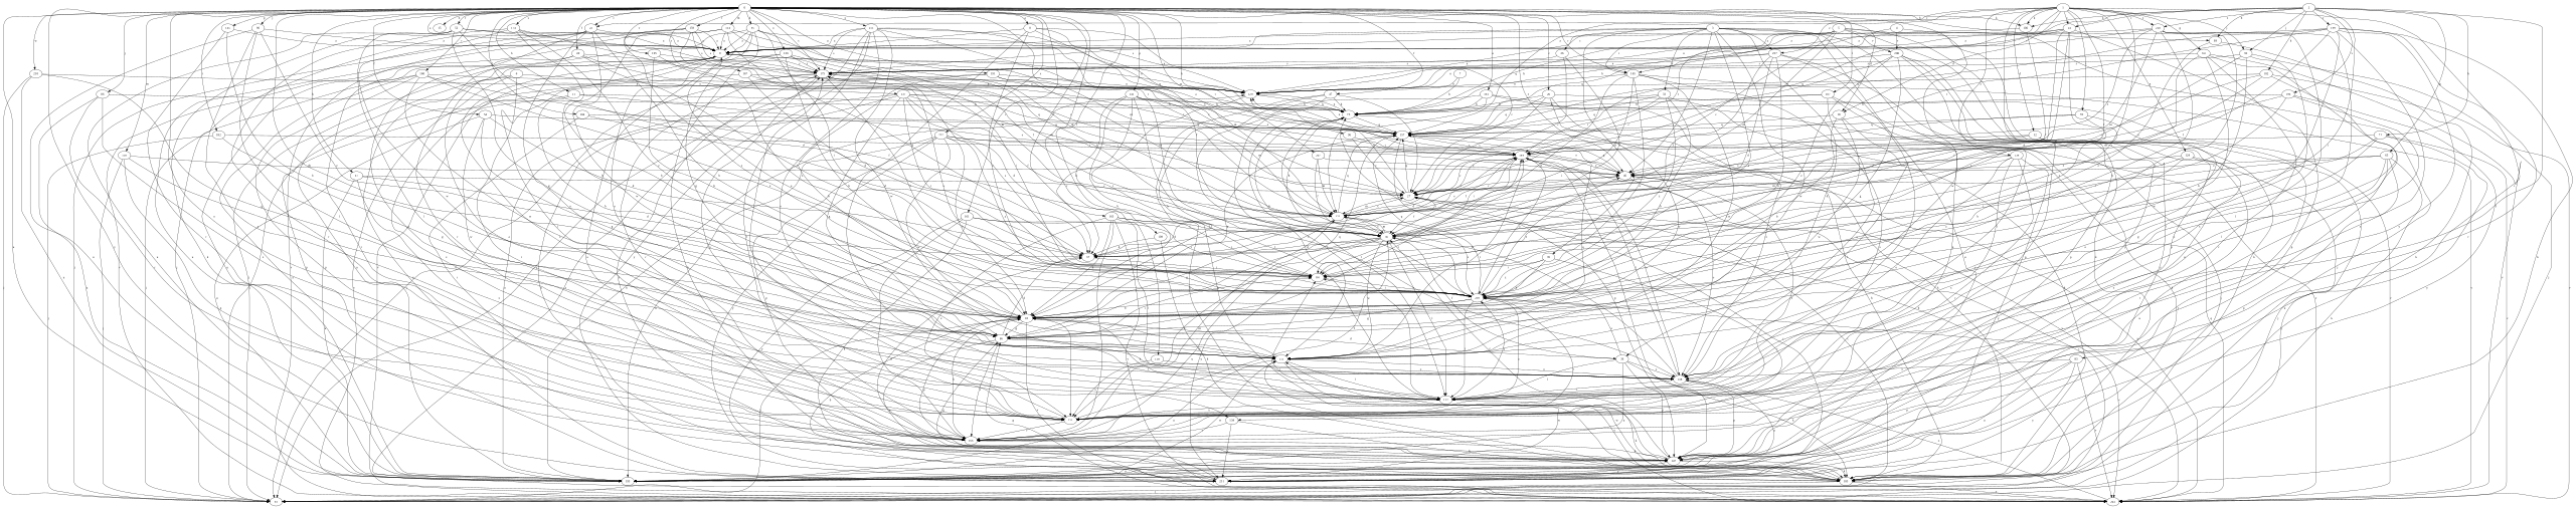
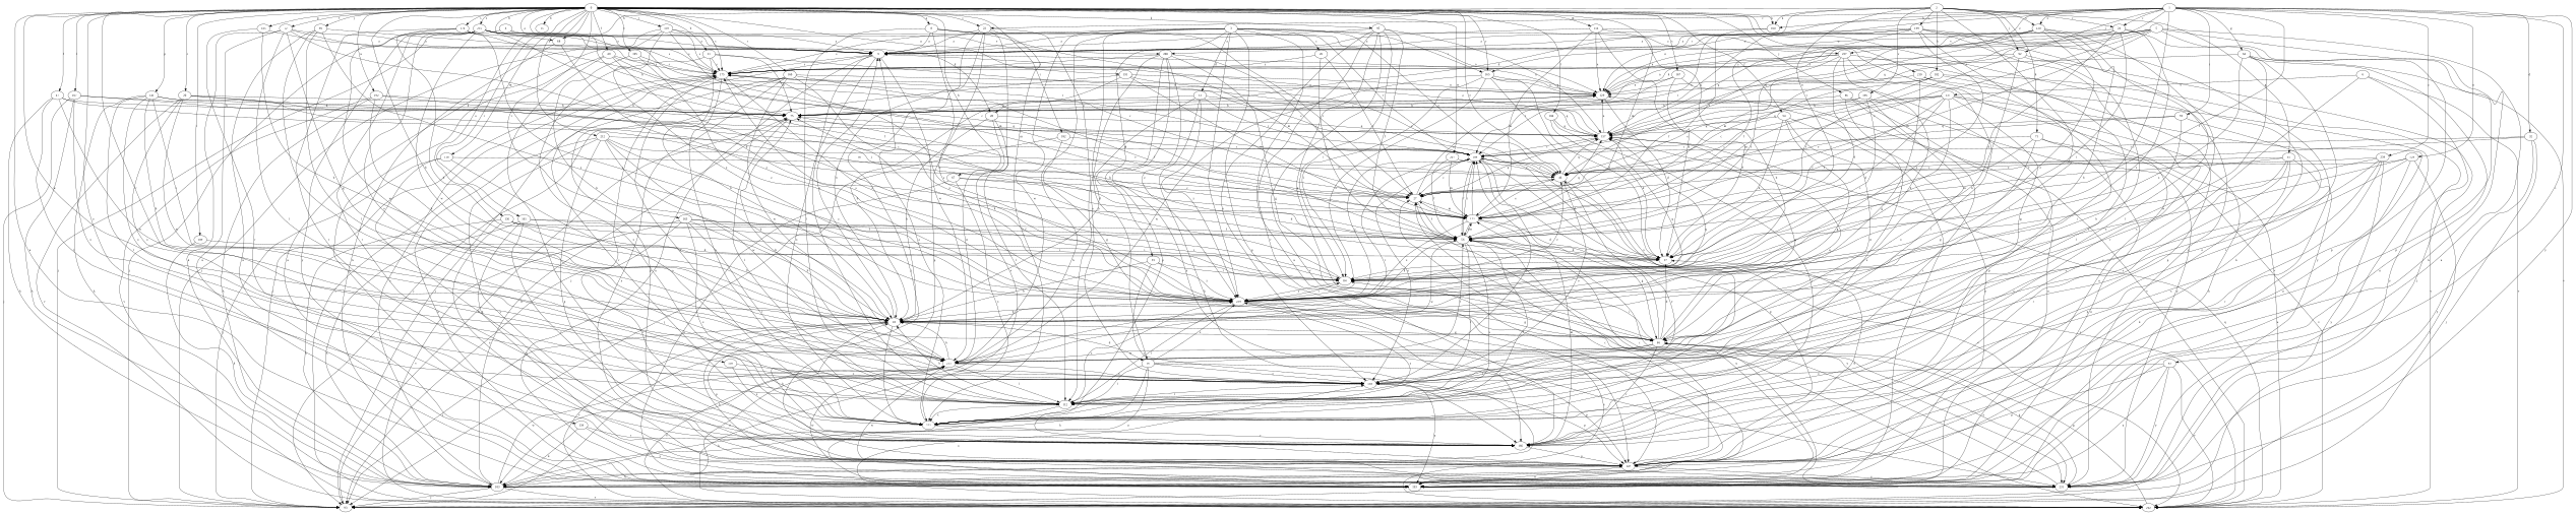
  strict digraph {
    fontname="Liberation Serif"
    node [fontname="Liberation Serif"]
    edge [fontname="Liberation Serif"]
    0
    8
    9
    11
    15
    18
    20
    22
    28
    46
    47
    49
    52
    54
    67
    68
    86
    90
    95
-   96
    100
    104
    107
    109
    114
    118
    121
    134
    136
    141
    145
    158
    159
    160
    161
    163
    165
    167
    174
    175
    182
    191
    192
    193
    195
    207
    210
    211
    212
    215
    231
    129
    112
    239
    27
    93
    221
    75
    157
    36
    147
    202
    66
    138
    103
    84
    166
    37
    56
    184
    1
    24
    32
    64
    78
    83
    92
    124
    220
    234
    237
    2
    65
    71
    102
    196
    199
    3
    26
    33
    35
    4
    200
    5
    6
    137
-   7
    0 -> 8 [label=a]
    0 -> 9 [label=a]
    0 -> 11 [label=b]
    0 -> 15 [label=b]
    0 -> 18 [label=b]
    0 -> 20 [label=c]
    0 -> 22 [label=c]
    0 -> 28 [label=d]
    0 -> 46 [label=e]
    0 -> 47 [label=f]
    0 -> 49 [label=f]
    0 -> 52 [label=f]
    0 -> 54 [label=f]
    0 -> 67 [label=h]
    0 -> 68 [label=h]
    0 -> 86 [label=j]
    0 -> 90 [label=j]
    0 -> 95 [label=k]
-   0 -> 96 [label=k]
    0 -> 100 [label=k]
    0 -> 104 [label=l]
    0 -> 107 [label=l]
    0 -> 109 [label=l]
    0 -> 114 [label=m]
    0 -> 118 [label=m]
    0 -> 121 [label=m]
    0 -> 134 [label=o]
    0 -> 136 [label=o]
    0 -> 141 [label=p]
    0 -> 145 [label=p]
    0 -> 158 [label=r]
    0 -> 159 [label=r]
    0 -> 160 [label=r]
    0 -> 161 [label=r]
    0 -> 163 [label=r]
    0 -> 165 [label=r]
    0 -> 167 [label=s]
    0 -> 174 [label=s]
    0 -> 175 [label=s]
    0 -> 182 [label=t]
    0 -> 191 [label=u]
    0 -> 192 [label=u]
    0 -> 193 [label=u]
    0 -> 195 [label=v]
    0 -> 207 [label=w]
    0 -> 210 [label=w]
    0 -> 211 [label=w]
    0 -> 212 [label=x]
    0 -> 215 [label=x]
    0 -> 231 [label=y]
    8 -> 9 [label=a]
    8 -> 121 [label=m]
    8 -> 129 [label=n]
    8 -> 112 [label=l]
    8 -> 239 [label=z]
    8 -> 27 [label=c]
    9 -> 175 [label=s]
    9 -> 193 [label=u]
    9 -> 129 [label=n]
    9 -> 112 [label=l]
    9 -> 93 [label=j]
    9 -> 221 [label=x]
    11 -> 18 [label=b]
    11 -> 46 [label=e]
    11 -> 221 [label=x]
    11 -> 75 [label=h]
    18 -> 9 [label=a]
    18 -> 93 [label=j]
    18 -> 221 [label=x]
    18 -> 157 [label=q]
    18 -> 36 [label=d]
    18 -> 147 [label=p]
    18 -> 202 [label=v]
    18 -> 66 [label=g]
    20 -> 211 [label=w]
    20 -> 27 [label=c]
    20 -> 75 [label=h]
    20 -> 157 [label=q]
    20 -> 202 [label=v]
    20 -> 138 [label=o]
    22 -> 9 [label=a]
    22 -> 18 [label=b]
    22 -> 211 [label=w]
    22 -> 93 [label=j]
    22 -> 221 [label=x]
    22 -> 202 [label=v]
    22 -> 138 [label=o]
    28 -> 18 [label=b]
    28 -> 211 [label=w]
    28 -> 112 [label=l]
    28 -> 157 [label=q]
    46 -> 27 [label=c]
    46 -> 157 [label=q]
    46 -> 202 [label=v]
    46 -> 138 [label=o]
    47 -> 211 [label=w]
    47 -> 112 [label=l]
    47 -> 27 [label=c]
    47 -> 75 [label=h]
    47 -> 103 [label=k]
    49 -> 121 [label=m]
    49 -> 175 [label=s]
    49 -> 193 [label=u]
    49 -> 84 [label=i]
    49 -> 166 [label=r]
    52 -> 9 [label=a]
    52 -> 175 [label=s]
    52 -> 193 [label=u]
    52 -> 112 [label=l]
    52 -> 66 [label=g]
    52 -> 103 [label=k]
    52 -> 37 [label=d]
    54 -> 193 [label=u]
    54 -> 211 [label=w]
    54 -> 157 [label=q]
    54 -> 66 [label=g]
    54 -> 37 [label=d]
    67 -> 193 [label=u]
    67 -> 27 [label=c]
    67 -> 221 [label=x]
    67 -> 37 [label=d]
    68 -> 239 [label=z]
    68 -> 103 [label=k]
    86 -> 193 [label=u]
    86 -> 221 [label=x]
    86 -> 75 [label=h]
    86 -> 166 [label=r]
    90 -> 9 [label=a]
    90 -> 193 [label=u]
    90 -> 112 [label=l]
    90 -> 239 [label=z]
    90 -> 221 [label=x]
    95 -> 9 [label=a]
    95 -> 157 [label=q]
    95 -> 202 [label=v]
    95 -> 66 [label=g]
    95 -> 138 [label=o]
    95 -> 84 [label=i]
    95 -> 166 [label=r]
    95 -> 56 [label=f]
-   96 -> 27 [label=c]
-   96 -> 184 [label=t]
    100 -> 9 [label=a]
    100 -> 56 [label=f]
    104 -> 157 [label=q]
    104 -> 166 [label=r]
    104 -> 37 [label=d]
    107 -> 93 [label=j]
    107 -> 75 [label=h]
    107 -> 138 [label=o]
    107 -> 103 [label=k]
    107 -> 184 [label=t]
    109 -> 103 [label=k]
    109 -> 37 [label=d]
    114 -> 9 [label=a]
    114 -> 18 [label=b]
    114 -> 121 [label=m]
    114 -> 129 [label=n]
    114 -> 202 [label=v]
    114 -> 37 [label=d]
    118 -> 46 [label=e]
    118 -> 93 [label=j]
    118 -> 147 [label=p]
    118 -> 138 [label=o]
    121 -> 46 [label=e]
    121 -> 239 [label=z]
    121 -> 27 [label=c]
    121 -> 157 [label=q]
    121 -> 66 [label=g]
    121 -> 37 [label=d]
    121 -> 56 [label=f]
    121 -> 184 [label=t]
    134 -> 231 [label=y]
    134 -> 103 [label=k]
    134 -> 166 [label=r]
    136 -> 18 [label=b]
-   136 -> 175 [label=s]
+   11 -> 175 [label=s]
    136 -> 147 [label=a]
    136 -> 103 [label=k]
    136 -> 84 [label=i]
    136 -> 56 [label=f]
    141 -> 18 [label=b]
    141 -> 121 [label=m]
    141 -> 112 [label=l]
    141 -> 75 [label=h]
    141 -> 138 [label=o]
    141 -> 103 [label=k]
    141 -> 84 [label=i]
    145 -> 9 [label=a]
    145 -> 18 [label=b]
    145 -> 166 [label=r]
    158 -> 221 [label=x]
    158 -> 138 [label=o]
    159 -> 9 [label=a]
    159 -> 121 [label=m]
    159 -> 175 [label=s]
    159 -> 193 [label=u]
    159 -> 239 [label=z]
    159 -> 93 [label=j]
    159 -> 184 [label=t]
    160 -> 211 [label=w]
    160 -> 231 [label=y]
    160 -> 129 [label=n]
    160 -> 239 [label=z]
    160 -> 93 [label=j]
    160 -> 147 [label=p]
    160 -> 56 [label=f]
    161 -> 231 [label=y]
    161 -> 103 [label=k]
    161 -> 84 [label=i]
    161 -> 166 [label=r]
    161 -> 56 [label=f]
    163 -> 18 [label=b]
    163 -> 112 [label=l]
    163 -> 221 [label=x]
    163 -> 202 [label=v]
    163 -> 84 [label=i]
    163 -> 166 [label=r]
    163 -> 56 [label=f]
    165 -> 211 [label=w]
    165 -> 129 [label=n]
    165 -> 239 [label=z]
    165 -> 221 [label=x]
    165 -> 202 [label=v]
    165 -> 84 [label=i]
    165 -> 37 [label=d]
    167 -> 129 [label=n]
    167 -> 147 [label=p]
    167 -> 37 [label=d]
    167 -> 184 [label=t]
    174 -> 9 [label=a]
    174 -> 18 [label=b]
    174 -> 211 [label=w]
    174 -> 239 [label=z]
    174 -> 27 [label=c]
    174 -> 166 [label=r]
    175 -> 129 [label=n]
    175 -> 239 [label=z]
    175 -> 93 [label=j]
    175 -> 221 [label=x]
    175 -> 166 [label=r]
    182 -> 93 [label=j]
    182 -> 66 [label=g]
    182 -> 184 [label=t]
    191 -> 18 [label=b]
    191 -> 46 [label=e]
    191 -> 121 [label=m]
    191 -> 129 [label=n]
    191 -> 93 [label=j]
    192 -> 18 [label=b]
    192 -> 121 [label=j]
    192 -> 75 [label=h]
    192 -> 202 [label=v]
    192 -> 103 [label=k]
    193 -> 211 [label=w]
    193 -> 129 [label=n]
    195 -> 18 [label=b]
    195 -> 175 [label=s]
    195 -> 239 [label=z]
    207 -> 46 [label=e]
    207 -> 121 [label=m]
    207 -> 56 [label=f]
    210 -> 193 [label=u]
    210 -> 129 [label=n]
    210 -> 93 [label=j]
    210 -> 66 [label=g]
    211 -> 18 [label=b]
    211 -> 193 [label=u]
    211 -> 112 [label=l]
    211 -> 157 [label=q]
    211 -> 202 [label=v]
    211 -> 138 [label=o]
    211 -> 184 [label=t]
    212 -> 18 [label=b]
    212 -> 46 [label=e]
    212 -> 193 [label=u]
    212 -> 211 [label=w]
    212 -> 231 [label=y]
    212 -> 239 [label=z]
    212 -> 147 [label=p]
    212 -> 184 [label=t]
    215 -> 9 [label=a]
    215 -> 175 [label=s]
    215 -> 211 [label=w]
    215 -> 231 [label=y]
    215 -> 27 [label=c]
    215 -> 93 [label=j]
    215 -> 138 [label=o]
    215 -> 166 [label=r]
    215 -> 56 [label=f]
    215 -> 184 [label=t]
    231 -> 18 [label=b]
    231 -> 211 [label=w]
    231 -> 27 [label=c]
    231 -> 66 [label=g]
    129 -> 75 [label=h]
    129 -> 37 [label=d]
    112 -> 18 [label=b]
    112 -> 239 [label=z]
    112 -> 221 [label=x]
    112 -> 103 [label=k]
    239 -> 18 [label=b]
    239 -> 46 [label=e]
    239 -> 175 [label=s]
    239 -> 112 [label=l]
    239 -> 75 [label=h]
    239 -> 157 [label=q]
    239 -> 202 [label=v]
    239 -> 66 [label=g]
    239 -> 84 [label=i]
    239 -> 166 [label=r]
    239 -> 56 [label=f]
    27 -> 121 [label=m]
    27 -> 129 [label=n]
    27 -> 157 [label=q]
    27 -> 56 [label=f]
    93 -> 27 [label=c]
    93 -> 75 [label=h]
    221 -> 9 [label=a]
    221 -> 46 [label=e]
    221 -> 175 [label=s]
-   239 -> 221 [label=z]
+   221 -> 239 [label=z]
    221 -> 166 [label=r]
    221 -> 56 [label=f]
    75 -> 129 [label=n]
    75 -> 112 [label=l]
    75 -> 157 [label=q]
    157 -> 9 [label=a]
    157 -> 175 [label=s]
    157 -> 129 [label=n]
-   157 -> 147 [label=p]
+   9 -> 147 [label=p]
    157 -> 184 [label=t]
    36 -> 193 [label=u]
    36 -> 112 [label=l]
    36 -> 239 [label=z]
    36 -> 147 [label=p]
    36 -> 138 [label=o]
    36 -> 103 [label=k]
    36 -> 56 [label=f]
    147 -> 193 [label=u]
    147 -> 231 [label=y]
    147 -> 103 [label=k]
    147 -> 84 [label=i]
    147 -> 37 [label=d]
    147 -> 56 [label=f]
    202 -> 175 [label=s]
    202 -> 157 [label=q]
    202 -> 66 [label=g]
    202 -> 138 [label=o]
    66 -> 211 [label=w]
    66 -> 231 [label=y]
    66 -> 112 [label=l]
    66 -> 157 [label=q]
    66 -> 84 [label=i]
    66 -> 166 [label=r]
    66 -> 37 [label=d]
    66 -> 184 [label=t]
    138 -> 193 [label=u]
    138 -> 112 [label=l]
    138 -> 75 [label=h]
    138 -> 147 [label=p]
    138 -> 184 [label=t]
    103 -> 175 [label=s]
    103 -> 211 [label=w]
    103 -> 27 [label=c]
    103 -> 93 [label=j]
    103 -> 75 [label=h]
    103 -> 202 [label=v]
    84 -> 175 [label=s]
    84 -> 239 [label=z]
    166 -> 18 [label=b]
    166 -> 121 [label=m]
    166 -> 147 [label=p]
    37 -> 84 [label=i]
    37 -> 184 [label=t]
    56 -> 121 [label=m]
    56 -> 193 [label=u]
    56 -> 211 [label=w]
    56 -> 231 [label=y]
    56 -> 112 [label=l]
    56 -> 221 [label=x]
    56 -> 75 [label=h]
    56 -> 37 [label=d]
    56 -> 184 [label=t]
    184 -> 46 [label=e]
    184 -> 239 [label=z]
    184 -> 27 [label=c]
    184 -> 147 [label=p]
    184 -> 202 [label=v]
    184 -> 138 [label=o]
    184 -> 37 [label=d]
    184 -> 56 [label=f]
    1 -> 22 [label=c]
    1 -> 28 [label=d]
    1 -> 100 [label=k]
    1 -> 231 [label=y]
    1 -> 129 [label=n]
    1 -> 157 [label=q]
    1 -> 84 [label=i]
    1 -> 56 [label=f]
    1 -> 24 [label=c]
    1 -> 32 [label=d]
    1 -> 64 [label=g]
    1 -> 78 [label=i]
    1 -> 83 [label=i]
    1 -> 92 [label=j]
    1 -> 124 [label=n]
    1 -> 220 [label=x]
    1 -> 234 [label=z]
    1 -> 237 [label=z]
    24 -> 9 [label=a]
    24 -> 129 [label=n]
    24 -> 239 [label=z]
    24 -> 157 [label=q]
    24 -> 147 [label=p]
    24 -> 84 [label=i]
    24 -> 37 [label=d]
    32 -> 231 [label=y]
    32 -> 27 [label=c]
    32 -> 93 [label=j]
    32 -> 184 [label=t]
    64 -> 175 [label=s]
    64 -> 193 [label=u]
    64 -> 211 [label=w]
    64 -> 239 [label=z]
    64 -> 202 [label=v]
    64 -> 166 [label=r]
    78 -> 18 [label=b]
    78 -> 46 [label=e]
    78 -> 157 [label=q]
    78 -> 138 [label=o]
    83 -> 193 [label=u]
    83 -> 231 [label=y]
    83 -> 147 [label=p]
    83 -> 202 [label=v]
    83 -> 138 [label=o]
    92 -> 18 [label=b]
    92 -> 175 [label=s]
    92 -> 112 [label=l]
    92 -> 93 [label=j]
    92 -> 56 [label=f]
    124 -> 46 [label=e]
    124 -> 193 [label=u]
    124 -> 239 [label=z]
    124 -> 93 [label=j]
    124 -> 138 [label=o]
    220 -> 9 [label=a]
    220 -> 18 [label=b]
    220 -> 46 [label=e]
    220 -> 121 [label=m]
    220 -> 112 [label=l]
    220 -> 239 [label=z]
    220 -> 221 [label=x]
    220 -> 157 [label=q]
    234 -> 46 [label=e]
    234 -> 231 [label=y]
    234 -> 221 [label=x]
    234 -> 138 [label=o]
    234 -> 84 [label=i]
    234 -> 166 [label=r]
    237 -> 18 [label=b]
    237 -> 175 [label=s]
    237 -> 129 [label=n]
    237 -> 112 [label=l]
    237 -> 147 [label=p]
    237 -> 37 [label=d]
    237 -> 56 [label=f]
    2 -> 68 [label=h]
    2 -> 100 [label=k]
    2 -> 165 [label=r]
    2 -> 112 [label=l]
    2 -> 84 [label=i]
    2 -> 24 [label=c]
    2 -> 92 [label=j]
    2 -> 220 [label=x]
    2 -> 65 [label=g]
    2 -> 71 [label=h]
    2 -> 102 [label=k]
    2 -> 196 [label=v]
    2 -> 199 [label=v]
    65 -> 46 [label=e]
    65 -> 121 [label=m]
    65 -> 221 [label=x]
    65 -> 147 [label=p]
    65 -> 103 [label=k]
    65 -> 166 [label=r]
    71 -> 193 [label=u]
    71 -> 202 [label=v]
    71 -> 66 [label=g]
    71 -> 84 [label=i]
    71 -> 184 [label=t]
    102 -> 121 [label=m]
    102 -> 129 [label=n]
    102 -> 112 [label=l]
    102 -> 27 [label=c]
    102 -> 202 [label=v]
    196 -> 46 [label=e]
    196 -> 231 [label=y]
    196 -> 75 [label=h]
    196 -> 138 [label=o]
    196 -> 84 [label=i]
    199 -> 9 [label=a]
-   199 -> 134 [label=y]
+   199 -> 231 [label=y]
    199 -> 239 [label=z]
    199 -> 221 [label=x]
    199 -> 157 [label=q]
    199 -> 103 [label=k]
    199 -> 166 [label=r]
    199 -> 56 [label=f]
    199 -> 184 [label=t]
    3 -> 9 [label=a]
    3 -> 46 [label=e]
    3 -> 165 [label=r]
    3 -> 175 [label=s]
    3 -> 193 [label=u]
    3 -> 211 [label=w]
    3 -> 239 [label=z]
    3 -> 36 [label=d]
    3 -> 147 [label=p]
    3 -> 103 [label=k]
    3 -> 237 [label=z]
    3 -> 26 [label=c]
    3 -> 33 [label=d]
    3 -> 35 [label=d]
    26 -> 175 [label=s]
    26 -> 27 [label=c]
    26 -> 56 [label=f]
    33 -> 18 [label=b]
    33 -> 239 [label=z]
    33 -> 75 [label=h]
    33 -> 157 [label=q]
    33 -> 103 [label=k]
    33 -> 184 [label=t]
    35 -> 18 [label=b]
    35 -> 239 [label=z]
    35 -> 84 [label=i]
    35 -> 166 [label=r]
    4 -> 93 [label=j]
    4 -> 75 [label=h]
    4 -> 200 [label=v]
    200 -> 175 [label=s]
    200 -> 231 [label=y]
    200 -> 112 [label=l]
    200 -> 239 [label=z]
    200 -> 27 [label=c]
    200 -> 147 [label=p]
    200 -> 66 [label=g]
    5 -> 121 [label=m]
    5 -> 193 [label=u]
    5 -> 129 [label=n]
    5 -> 27 [label=c]
    5 -> 75 [label=h]
    5 -> 147 [label=p]
    5 -> 103 [label=k]
    5 -> 184 [label=t]
    5 -> 200 [label=v]
    6 -> 231 [label=y]
    6 -> 202 [label=v]
    6 -> 166 [label=r]
    6 -> 137 [label=o]
    137 -> 193 [label=u]
    137 -> 27 [label=c]
    137 -> 75 [label=h]
    137 -> 157 [label=q]
    137 -> 66 [label=g]
    137 -> 103 [label=k]
    137 -> 84 [label=i]
    137 -> 37 [label=d]
    137 -> 56 [label=f]
-   7 -> 129 [label=n]
-   7 -> 75 [label=h]
  }
